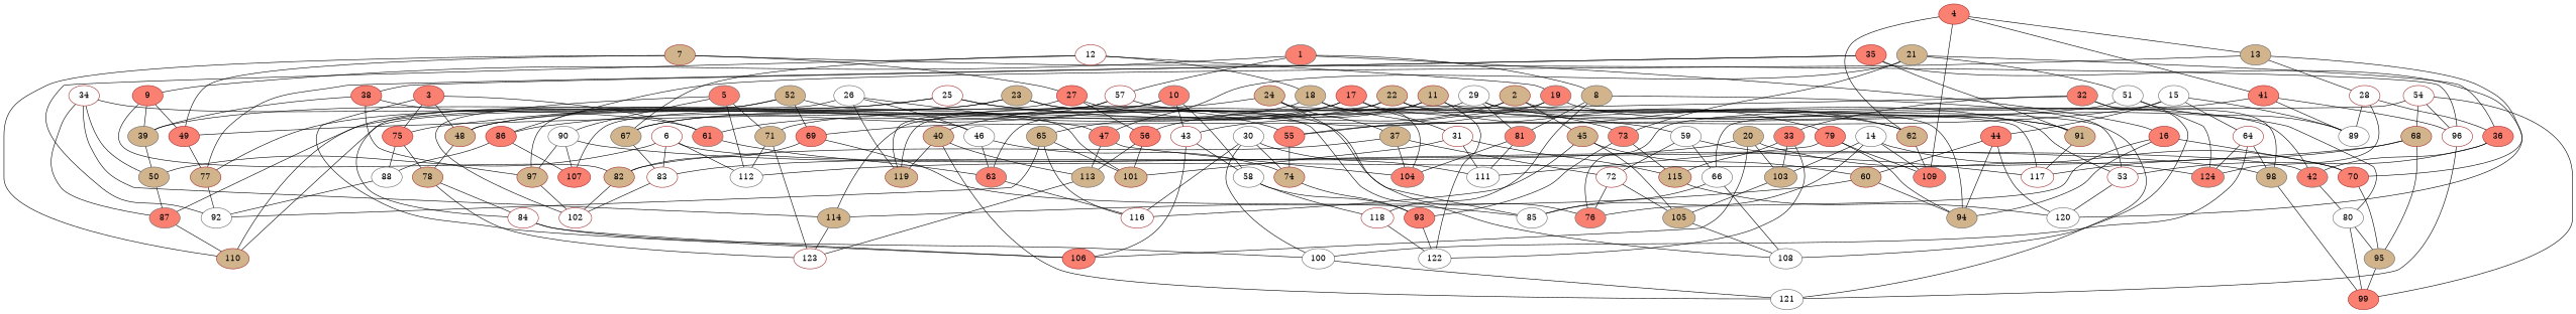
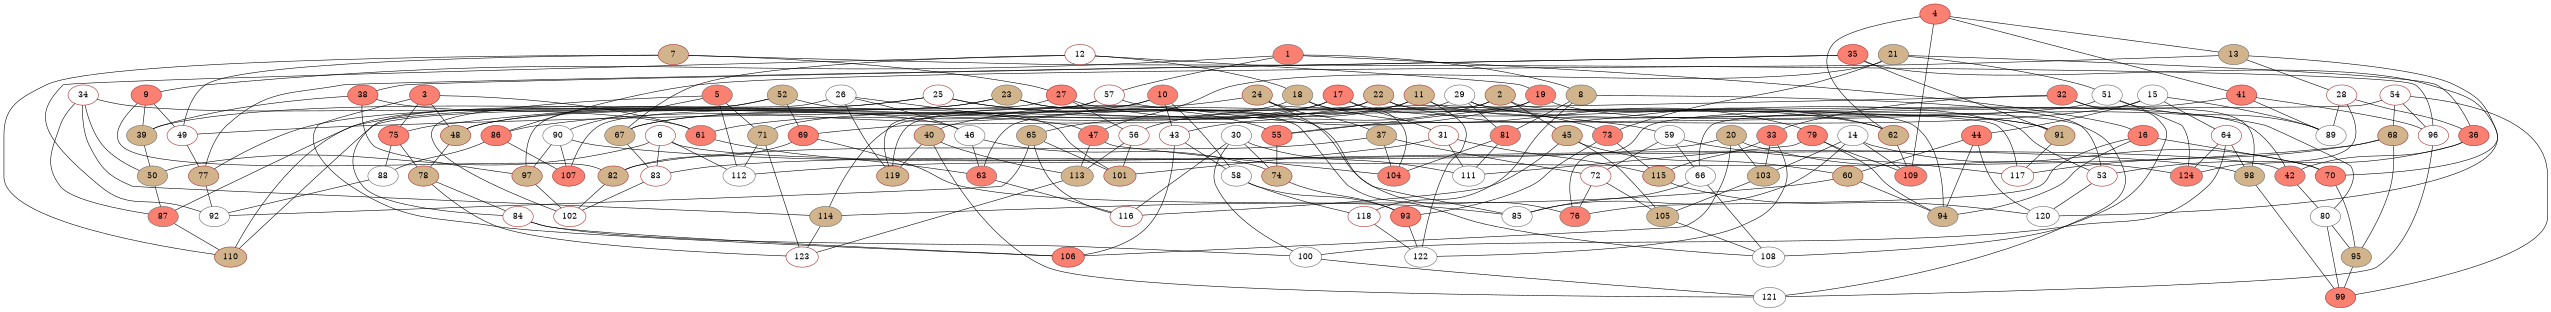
  graph {
    node [color=brown fillcolor=white style=filled]
    1 [color=gray40 fillcolor=salmon]
    8 [color=gray40 fillcolor=tan]
    9 [fillcolor=salmon]
    16 [fillcolor=salmon]
    57
    53
    81 [color=gray40 fillcolor=salmon]
    118
-   49 [fillcolor=salmon]
+   49
    39 [color=gray40 fillcolor=tan]
    82 [fillcolor=tan]
    70 [fillcolor=salmon]
    76 [color=gray40 fillcolor=salmon]
    94 [color=gray40 fillcolor=tan]
    61 [color=gray40 fillcolor=salmon]
    62 [fillcolor=tan]
    107 [fillcolor=salmon]
    2 [fillcolor=tan]
    43
    45 [fillcolor=tan]
    63 [color=gray40 fillcolor=salmon]
    121 [color=gray40]
    106 [fillcolor=salmon]
    58 [color=gray40]
    116
    60 [fillcolor=tan]
    105 [color=gray40 fillcolor=tan]
    3 [fillcolor=salmon]
    48 [fillcolor=tan]
    75 [fillcolor=salmon]
    78 [fillcolor=tan]
    88 [color=gray40]
    4 [fillcolor=salmon]
    13 [color=gray40 fillcolor=tan]
    41 [fillcolor=salmon]
    109 [color=gray40 fillcolor=salmon]
    86 [fillcolor=salmon]
    28
    96
    89 [color=gray40]
    5 [color=gray40 fillcolor=salmon]
    71 [color=gray40 fillcolor=tan]
    90 [color=gray40]
    102
    112 [color=gray40]
    123
    98 [color=gray40 fillcolor=tan]
    97 [fillcolor=tan]
    6
    42 [color=gray40 fillcolor=salmon]
    50 [color=gray40 fillcolor=tan]
    83
    80 [color=gray40]
    87 [color=gray40 fillcolor=salmon]
    7 [fillcolor=tan]
    27 [fillcolor=salmon]
    110 [fillcolor=tan]
-   56 [fillcolor=salmon]
+   56
    73 [color=gray40 fillcolor=salmon]
    77 [fillcolor=tan]
    120 [color=gray40]
    104 [color=gray40 fillcolor=salmon]
    111 [color=gray40]
    122 [color=gray40]
    10 [color=gray40 fillcolor=salmon]
    119 [fillcolor=tan]
    93 [fillcolor=salmon]
    11 [fillcolor=tan]
    91 [fillcolor=tan]
    101 [fillcolor=tan]
    113 [color=gray40 fillcolor=tan]
    117
    18 [color=gray40 fillcolor=tan]
    12
    19 [color=gray40 fillcolor=salmon]
    67 [color=gray40 fillcolor=tan]
    92 [color=gray40]
    79 [fillcolor=salmon]
    55 [fillcolor=salmon]
    40 [fillcolor=tan]
    124 [color=gray40 fillcolor=salmon]
    36 [fillcolor=salmon]
    95 [color=gray40 fillcolor=tan]
    14 [color=gray40]
    85 [color=gray40]
    103 [color=gray40 fillcolor=tan]
    15 [color=gray40]
    44 [fillcolor=salmon]
    64
    74 [fillcolor=tan]
    100 [color=gray40]
    17 [fillcolor=salmon]
    31
    65 [color=gray40 fillcolor=tan]
    115 [fillcolor=tan]
    99 [fillcolor=salmon]
    20 [color=gray40 fillcolor=tan]
    21 [color=gray40 fillcolor=tan]
    47 [color=gray40 fillcolor=salmon]
    51 [color=gray40]
    69 [fillcolor=salmon]
    22 [fillcolor=tan]
    114 [color=gray40 fillcolor=tan]
    23 [color=gray40 fillcolor=tan]
    108 [color=gray40]
    24 [fillcolor=tan]
    37 [color=gray40 fillcolor=tan]
    72
    25
    59 [color=gray40]
    66 [color=gray40]
    26 [color=gray40]
    46 [color=gray40]
    84
    29 [color=gray40]
    30 [color=gray40]
    32 [color=gray40 fillcolor=salmon]
    33 [color=gray40 fillcolor=salmon]
    34
    35 [fillcolor=salmon]
    38 [fillcolor=salmon]
    52 [color=gray40 fillcolor=tan]
    54
    68 [fillcolor=tan]
    1 -- 8
    1 -- 9
    1 -- 16
    1 -- 57
    8 -- 53
    8 -- 81
    8 -- 118
    9 -- 49
    9 -- 39
    9 -- 82
    16 -- 70
    16 -- 76
    16 -- 94
    57 -- 61
    57 -- 62
    57 -- 107
    53 -- 120
    81 -- 104
    81 -- 111
    118 -- 122
    49 -- 77
    39 -- 50
    82 -- 102
    70 -- 95
    61 -- 63
    62 -- 109
    2 -- 43
    2 -- 45
    2 -- 63
    2 -- 121
    43 -- 106
    43 -- 58
    45 -- 116
    45 -- 60
    45 -- 105
    63 -- 116
    58 -- 118
    58 -- 93
    60 -- 94
    60 -- 114
    105 -- 108
    3 -- 61
    3 -- 106
    3 -- 48
    3 -- 75
    48 -- 78
    75 -- 78
    75 -- 88
    78 -- 123
    78 -- 84
    88 -- 92
    4 -- 62
    4 -- 13
    4 -- 41
    4 -- 109
    13 -- 70
    13 -- 86
    13 -- 28
    41 -- 76
    41 -- 96
    41 -- 89
    86 -- 107
    86 -- 88
    28 -- 89
    28 -- 124
    28 -- 36
    96 -- 121
    5 -- 71
    5 -- 90
    5 -- 102
    5 -- 112
    71 -- 112
    71 -- 123
    90 -- 107
    90 -- 98
    90 -- 97
    98 -- 99
    97 -- 102
    6 -- 112
    6 -- 42
    6 -- 50
    6 -- 83
    42 -- 80
    50 -- 87
    83 -- 102
    80 -- 95
    80 -- 99
    87 -- 110
    7 -- 49
    7 -- 96
    7 -- 27
    7 -- 110
    27 -- 110
    27 -- 56
    27 -- 73
    56 -- 101
    56 -- 113
    73 -- 93
    73 -- 115
    77 -- 92
    10 -- 43
    10 -- 58
    10 -- 86
    10 -- 119
    93 -- 122
    11 -- 71
    11 -- 56
    11 -- 122
    11 -- 91
    91 -- 117
    113 -- 123
    18 -- 104
    18 -- 67
    18 -- 79
    12 -- 18
    12 -- 19
    12 -- 67
    12 -- 92
    19 -- 80
    19 -- 55
    19 -- 40
    67 -- 83
    79 -- 94
    79 -- 109
    79 -- 111
    55 -- 74
    40 -- 121
    40 -- 119
    40 -- 113
    36 -- 53
    36 -- 42
    95 -- 99
    14 -- 70
    14 -- 109
    14 -- 85
    14 -- 103
    103 -- 105
    15 -- 89
    15 -- 55
    15 -- 44
    15 -- 64
    44 -- 94
    44 -- 60
    44 -- 120
    64 -- 98
    64 -- 124
    64 -- 100
    74 -- 93
    100 -- 121
    17 -- 53
    17 -- 48
    17 -- 31
    17 -- 65
    31 -- 111
    31 -- 101
    31 -- 115
    65 -- 116
    65 -- 101
    65 -- 92
    115 -- 120
    20 -- 106
    20 -- 83
    20 -- 124
    20 -- 103
    21 -- 73
    21 -- 36
    21 -- 47
    21 -- 51
    47 -- 104
    47 -- 113
    51 -- 89
    51 -- 124
    51 -- 69
    69 -- 82
    69 -- 85
    22 -- 62
    22 -- 42
    22 -- 67
    22 -- 114
    114 -- 123
    23 -- 76
    23 -- 48
    23 -- 87
    23 -- 108
    24 -- 75
    24 -- 117
    24 -- 85
    24 -- 37
    37 -- 82
    37 -- 104
    37 -- 72
    72 -- 76
    72 -- 105
    25 -- 39
    25 -- 77
    25 -- 55
    25 -- 59
    59 -- 117
    59 -- 72
    59 -- 66
    66 -- 85
    66 -- 108
    26 -- 119
    26 -- 47
    26 -- 46
    26 -- 84
    46 -- 63
    46 -- 74
    84 -- 106
    84 -- 100
    29 -- 81
    29 -- 94
    29 -- 119
    29 -- 91
    30 -- 116
    30 -- 111
    30 -- 74
    30 -- 100
    32 -- 49
    32 -- 98
    32 -- 108
    32 -- 33
    33 -- 122
    33 -- 103
    33 -- 115
    34 -- 61
    34 -- 50
    34 -- 87
    34 -- 114
    35 -- 77
    35 -- 120
    35 -- 91
    35 -- 38
    38 -- 39
    38 -- 97
    38 -- 46
    52 -- 97
    52 -- 110
    52 -- 101
    52 -- 69
    54 -- 96
    54 -- 99
    54 -- 66
    54 -- 68
    68 -- 112
    68 -- 117
    68 -- 95
  }
